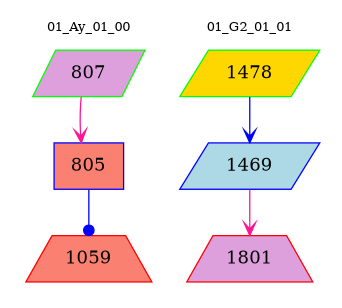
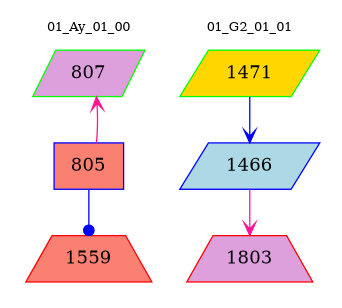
  digraph {
    node [color=green fillcolor=plum shape=parallelogram style=filled]
    edge [arrowhead=vee color=deeppink]
    n1 [label=807]
    n2 [color=blue fillcolor=salmon label=805 shape=box]
-   n3 [color=red fillcolor=salmon label=1059 shape=trapezium]
-   n4 [fillcolor=gold label=1478]
-   n5 [color=blue fillcolor=lightblue label=1469]
-   n6 [color=red label=1801 shape=trapezium]
+   n3 [color=red fillcolor=salmon label=1559 shape=trapezium]
+   n4 [fillcolor=gold label=1471]
+   n5 [color=blue fillcolor=lightblue label=1466]
+   n6 [color=red label=1803 shape=trapezium]
    subgraph cluster_1 {
      color=white
      fontsize=10
      label="01_Ay_01_00"
      n1
      n2
      n3
    }
    subgraph cluster_2 {
      color=white
      fontsize=10
      label="01_G2_01_01"
      n4
      n5
      n6
    }
-   n1 -> n2
+   n2 -> n1
    n2 -> n3 [arrowhead=dot color=blue]
    n4 -> n5 [color=blue]
    n5 -> n6
  }
